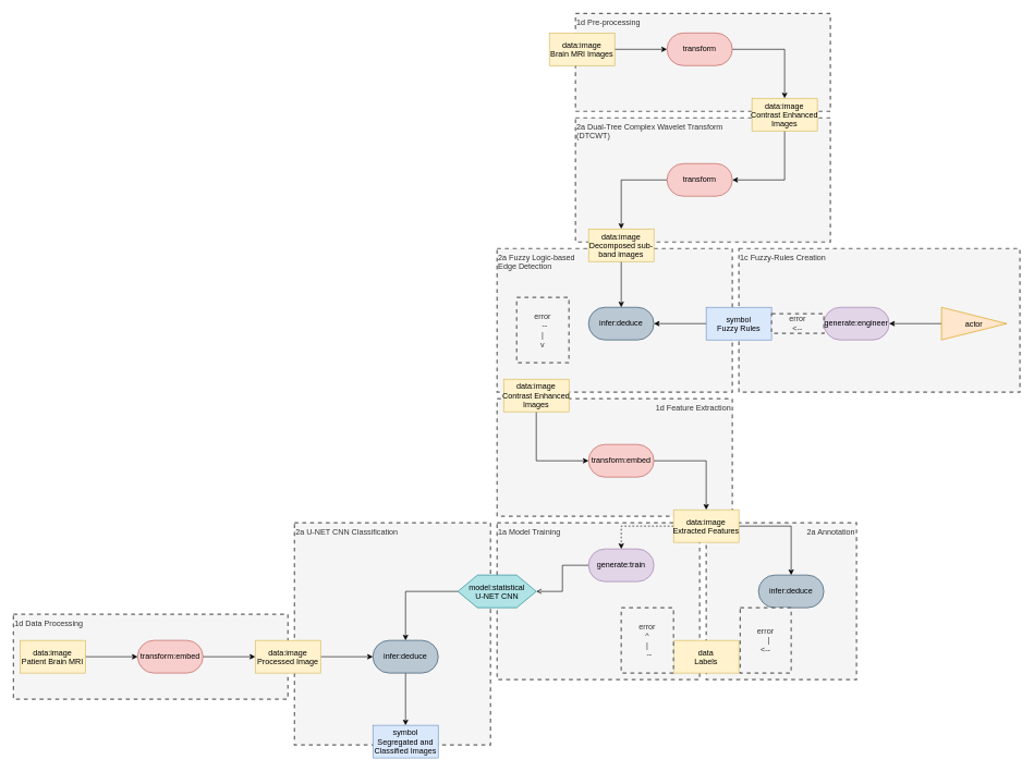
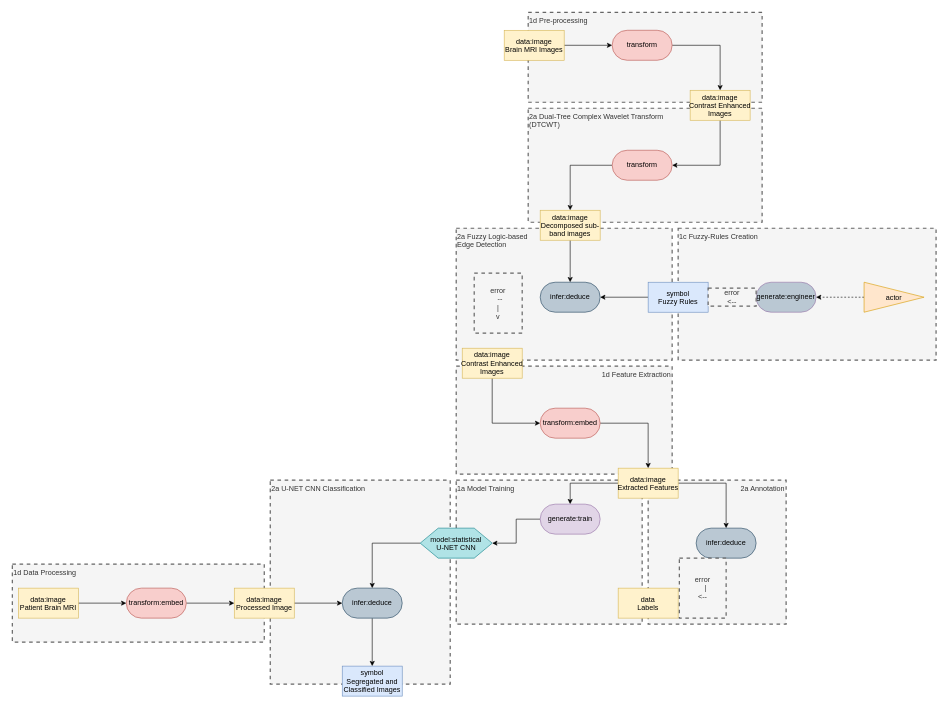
  <mxCell id="0" />
  <mxCell id="1" parent="0" />
  <mxCell id="2" value="1d Data Processing" style="text;html=1;align=left;verticalAlign=top;whiteSpace=wrap;rounded=0;dashed=1;fillColor=#f5f5f5;fontColor=#333333;strokeColor=#666666;strokeWidth=2;" name="text" vertex="1" parent="1"><mxGeometry x="20" y="940" width="420" height="130" as="geometry" /></mxCell>
  <mxCell id="3" value="2a U-NET CNN Classification" style="text;html=1;align=left;verticalAlign=top;whiteSpace=wrap;rounded=0;dashed=1;fillColor=#f5f5f5;fontColor=#333333;strokeColor=#666666;strokeWidth=2;" name="text" vertex="1" parent="1"><mxGeometry x="450" y="800" width="300" height="340" as="geometry" /></mxCell>
  <mxCell id="4" value="1a Model Training" style="text;html=1;align=left;verticalAlign=top;whiteSpace=wrap;rounded=0;dashed=1;fillColor=#f5f5f5;fontColor=#333333;strokeColor=#666666;strokeWidth=2;" name="text" vertex="1" parent="1"><mxGeometry x="760" y="800" width="310" height="240" as="geometry" /></mxCell>
  <mxCell id="5" value="2a Annotation" style="text;html=1;align=right;verticalAlign=top;whiteSpace=wrap;rounded=0;dashed=1;fillColor=#f5f5f5;fontColor=#333333;strokeColor=#666666;strokeWidth=2;" name="text" vertex="1" parent="1"><mxGeometry x="1080" y="800" width="230" height="240" as="geometry" /></mxCell>
  <mxCell id="6" value="&lt;div&gt;1d Feature Extraction&lt;/div&gt;" style="text;html=1;align=right;verticalAlign=top;whiteSpace=wrap;rounded=0;dashed=1;fillColor=#f5f5f5;fontColor=#333333;strokeColor=#666666;strokeWidth=2;" name="text" vertex="1" parent="1"><mxGeometry x="760" y="610" width="360" height="180" as="geometry" /></mxCell>
  <mxCell id="7" value="1c Fuzzy-Rules Creation" style="text;html=1;align=left;verticalAlign=top;whiteSpace=wrap;rounded=0;dashed=1;fillColor=#f5f5f5;fontColor=#333333;strokeColor=#666666;strokeWidth=2;" name="text" vertex="1" parent="1"><mxGeometry x="1130" y="380" width="430" height="220" as="geometry" /></mxCell>
  <mxCell id="8" value="&lt;div&gt;2a Dual-Tree Complex Wavelet Transform&lt;/div&gt;&lt;div&gt;(DTCWT)&lt;/div&gt;" style="text;html=1;align=left;verticalAlign=top;whiteSpace=wrap;rounded=0;dashed=1;fillColor=#f5f5f5;fontColor=#333333;strokeColor=#666666;strokeWidth=2;" name="text" vertex="1" parent="1"><mxGeometry x="880" y="180" width="390" height="190" as="geometry" /></mxCell>
  <mxCell id="9" value="&lt;div&gt;2a Fuzzy Logic-based&lt;/div&gt;&lt;div&gt;Edge Detection&lt;/div&gt;" style="text;html=1;align=left;verticalAlign=top;whiteSpace=wrap;rounded=0;dashed=1;fillColor=#f5f5f5;fontColor=#333333;strokeColor=#666666;strokeWidth=2;" name="text" vertex="1" parent="1"><mxGeometry x="760" y="380" width="360" height="220" as="geometry" /></mxCell>
  <mxCell id="10" value="1d Pre-processing" style="text;html=1;align=left;verticalAlign=top;whiteSpace=wrap;rounded=0;dashed=1;fillColor=#f5f5f5;fontColor=#333333;strokeColor=#666666;strokeWidth=2;" name="text" vertex="1" parent="1"><mxGeometry x="880" y="20" width="390" height="150" as="geometry" /></mxCell>
  <mxCell id="11" style="edgeStyle=orthogonalEdgeStyle;rounded=0;orthogonalLoop=1;jettySize=auto;html=1;entryX=0;entryY=0.5;entryDx=0;entryDy=0;" edge="1" parent="1" source="12" target="14"><mxGeometry relative="1" as="geometry" /></mxCell>
  <mxCell id="12" value="data:image&#10;Brain MRI Images" style="rectangle;fillColor=#fff2cc;strokeColor=#d6b656;" name="data" vertex="1" parent="1"><mxGeometry x="840" y="50" width="100" height="50" as="geometry" /></mxCell>
  <mxCell id="13" style="edgeStyle=orthogonalEdgeStyle;rounded=0;orthogonalLoop=1;jettySize=auto;html=1;entryX=0.5;entryY=0;entryDx=0;entryDy=0;" edge="1" parent="1" source="14" target="16"><mxGeometry relative="1" as="geometry" /></mxCell>
  <mxCell id="14" value="transform" style="rounded=1;whiteSpace=wrap;html=1;arcSize=50;fillColor=#f8cecc;strokeColor=#b85450;" name="transform" vertex="1" parent="1"><mxGeometry x="1020" y="50" width="100" height="50" as="geometry" /></mxCell>
  <mxCell id="15" style="edgeStyle=orthogonalEdgeStyle;rounded=0;orthogonalLoop=1;jettySize=auto;html=1;exitX=0.5;exitY=1;exitDx=0;exitDy=0;entryX=1;entryY=0.5;entryDx=0;entryDy=0;" edge="1" parent="1" source="16" target="18"><mxGeometry relative="1" as="geometry" /></mxCell>
  <mxCell id="16" value="data:image&#10;Contrast Enhanced&#10;Images" style="rectangle;fillColor=#fff2cc;strokeColor=#d6b656;" name="data" vertex="1" parent="1"><mxGeometry x="1150" y="150" width="100" height="50" as="geometry" /></mxCell>
  <mxCell id="17" style="edgeStyle=orthogonalEdgeStyle;rounded=0;orthogonalLoop=1;jettySize=auto;html=1;exitX=0;exitY=0.5;exitDx=0;exitDy=0;entryX=0.5;entryY=0;entryDx=0;entryDy=0;" edge="1" parent="1" source="18" target="20"><mxGeometry relative="1" as="geometry" /></mxCell>
  <mxCell id="18" value="transform" style="rounded=1;whiteSpace=wrap;html=1;arcSize=50;fillColor=#f8cecc;strokeColor=#b85450;" name="transform" vertex="1" parent="1"><mxGeometry x="1020" y="250" width="100" height="50" as="geometry" /></mxCell>
  <mxCell id="19" style="edgeStyle=orthogonalEdgeStyle;rounded=0;orthogonalLoop=1;jettySize=auto;html=1;exitX=0.5;exitY=1;exitDx=0;exitDy=0;entryX=0.5;entryY=0;entryDx=0;entryDy=0;" edge="1" parent="1" source="20" target="21"><mxGeometry relative="1" as="geometry" /></mxCell>
  <mxCell id="20" value="data:image&#10;Decomposed sub-&#10;band images" style="rectangle;fillColor=#fff2cc;strokeColor=#d6b656;" name="data" vertex="1" parent="1"><mxGeometry x="900" y="350" width="100" height="50" as="geometry" /></mxCell>
  <mxCell id="21" value="infer:deduce" style="rounded=1;whiteSpace=wrap;html=1;arcSize=50;fillColor=#bac8d3;strokeColor=#23445d;" name="infer:deduce" vertex="1" parent="1"><mxGeometry x="900" y="470" width="100" height="50" as="geometry" /></mxCell>
  <mxCell id="22" style="edgeStyle=orthogonalEdgeStyle;rounded=0;orthogonalLoop=1;jettySize=auto;html=1;entryX=1;entryY=0.5;entryDx=0;entryDy=0;" edge="1" parent="1" source="23" target="21"><mxGeometry relative="1" as="geometry" /></mxCell>
  <mxCell id="23" value="symbol&#10;Fuzzy Rules" style="rectangle;fillColor=#dae8fc;strokeColor=#6c8ebf;" name="symbol" vertex="1" parent="1"><mxGeometry x="1080" y="470" width="100" height="50" as="geometry" /></mxCell>
- <mxCell id="24" value="generate:engineer" style="rounded=1;whiteSpace=wrap;html=1;arcSize=50;fillColor=#e1d5e7;strokeColor=#9673a6;" name="generate:engineer" vertex="1" parent="1"><mxGeometry x="1260" y="470" width="100" height="50" as="geometry" /></mxCell>
- <mxCell id="25" style="edgeStyle=orthogonalEdgeStyle;rounded=0;orthogonalLoop=1;jettySize=auto;html=1;exitX=0;exitY=0.5;exitDx=0;exitDy=0;entryX=1;entryY=0.5;entryDx=0;entryDy=0;" edge="1" parent="1" source="26" target="24"><mxGeometry relative="1" as="geometry" /></mxCell>
+ <mxCell id="24" value="generate:engineer" style="rounded=1;whiteSpace=wrap;html=1;arcSize=50;fillColor=#bac8d3;strokeColor=#9673a6;" name="generate:engineer" vertex="1" parent="1"><mxGeometry x="1260" y="470" width="100" height="50" as="geometry" /></mxCell>
+ <mxCell id="25" style="edgeStyle=orthogonalEdgeStyle;rounded=0;orthogonalLoop=1;jettySize=auto;html=1;exitX=0;exitY=0.5;exitDx=0;exitDy=0;entryX=1;entryY=0.5;entryDx=0;entryDy=0;dashed=1;" edge="1" parent="1" source="26" target="24"><mxGeometry relative="1" as="geometry" /></mxCell>
  <mxCell id="26" value="actor" style="triangle;fillColor=#ffe6cc;strokeColor=#d79b00;" name="actor" vertex="1" parent="1"><mxGeometry x="1440" y="470" width="100" height="50" as="geometry" /></mxCell>
  <mxCell id="27" value="&lt;div&gt;error&lt;/div&gt;&lt;div&gt;&amp;lt;--&lt;/div&gt;" style="text;html=1;align=center;verticalAlign=middle;whiteSpace=wrap;rounded=0;dashed=1;fillColor=#f5f5f5;fontColor=#333333;strokeColor=#666666;strokeWidth=2;" name="text" vertex="1" parent="1"><mxGeometry x="1180" y="480" width="80" height="30" as="geometry" /></mxCell>
  <mxCell id="28" style="edgeStyle=orthogonalEdgeStyle;rounded=0;orthogonalLoop=1;jettySize=auto;html=1;exitX=0.5;exitY=1;exitDx=0;exitDy=0;entryX=0;entryY=0.5;entryDx=0;entryDy=0;" edge="1" parent="1" source="29" target="32"><mxGeometry relative="1" as="geometry" /></mxCell>
  <mxCell id="29" value="data:image&#10;Contrast Enhanced&#10;Images" style="rectangle;fillColor=#fff2cc;strokeColor=#d6b656;" name="data" vertex="1" parent="1"><mxGeometry x="770" y="580" width="100" height="50" as="geometry" /></mxCell>
  <mxCell id="30" value="&lt;div&gt;error&lt;/div&gt;&lt;div&gt;&amp;nbsp; --&lt;/div&gt;&lt;div&gt;|&lt;/div&gt;&lt;div&gt;v&lt;/div&gt;" style="text;html=1;align=center;verticalAlign=middle;whiteSpace=wrap;rounded=0;dashed=1;fillColor=#f5f5f5;fontColor=#333333;strokeColor=#666666;strokeWidth=2;" name="text" vertex="1" parent="1"><mxGeometry x="790" y="455" width="80" height="100" as="geometry" /></mxCell>
  <mxCell id="31" style="edgeStyle=orthogonalEdgeStyle;rounded=0;orthogonalLoop=1;jettySize=auto;html=1;exitX=1;exitY=0.5;exitDx=0;exitDy=0;entryX=0.5;entryY=0;entryDx=0;entryDy=0;" edge="1" parent="1" source="32" target="35"><mxGeometry relative="1" as="geometry" /></mxCell>
  <mxCell id="32" value="transform:embed" style="rounded=1;whiteSpace=wrap;html=1;arcSize=50;fillColor=#f8cecc;strokeColor=#b85450;" name="transform" vertex="1" parent="1"><mxGeometry x="900" y="680" width="100" height="50" as="geometry" /></mxCell>
  <mxCell id="33" style="edgeStyle=orthogonalEdgeStyle;rounded=0;orthogonalLoop=1;jettySize=auto;html=1;exitX=1;exitY=0.5;exitDx=0;exitDy=0;entryX=0.5;entryY=0;entryDx=0;entryDy=0;" edge="1" parent="1" source="35" target="36"><mxGeometry relative="1" as="geometry" /></mxCell>
- <mxCell id="34" style="edgeStyle=orthogonalEdgeStyle;rounded=0;orthogonalLoop=1;jettySize=auto;html=1;exitX=0;exitY=0.5;exitDx=0;exitDy=0;entryX=0.5;entryY=0;entryDx=0;entryDy=0;dashed=1;" edge="1" parent="1" source="35" target="40"><mxGeometry relative="1" as="geometry" /></mxCell>
+ <mxCell id="34" style="edgeStyle=orthogonalEdgeStyle;rounded=0;orthogonalLoop=1;jettySize=auto;html=1;exitX=0;exitY=0.5;exitDx=0;exitDy=0;entryX=0.5;entryY=0;entryDx=0;entryDy=0;" edge="1" parent="1" source="35" target="40"><mxGeometry relative="1" as="geometry" /></mxCell>
  <mxCell id="35" value="data:image&#10;Extracted Features" style="rectangle;fillColor=#fff2cc;strokeColor=#d6b656;" name="data" vertex="1" parent="1"><mxGeometry x="1030" y="780" width="100" height="50" as="geometry" /></mxCell>
  <mxCell id="36" value="infer:deduce" style="rounded=1;whiteSpace=wrap;html=1;arcSize=50;fillColor=#bac8d3;strokeColor=#23445d;" name="infer:deduce" vertex="1" parent="1"><mxGeometry x="1160" y="880" width="100" height="50" as="geometry" /></mxCell>
  <mxCell id="37" value="data&#10;Labels" style="rectangle;fillColor=#fff2cc;strokeColor=#d6b656;" name="data" vertex="1" parent="1"><mxGeometry x="1030" y="980" width="100" height="50" as="geometry" /></mxCell>
  <mxCell id="38" value="&lt;div&gt;error&lt;/div&gt;&lt;div&gt;&amp;nbsp;&amp;nbsp; |&lt;/div&gt;&lt;div&gt;&amp;lt;--&lt;/div&gt;" style="text;html=1;align=center;verticalAlign=middle;whiteSpace=wrap;rounded=0;dashed=1;fillColor=#f5f5f5;fontColor=#333333;strokeColor=#666666;strokeWidth=2;" name="text" vertex="1" parent="1"><mxGeometry x="1132" y="930" width="78" height="100" as="geometry" /></mxCell>
- <mxCell id="39" style="edgeStyle=orthogonalEdgeStyle;rounded=0;orthogonalLoop=1;jettySize=auto;html=1;exitX=0;exitY=0.5;exitDx=0;exitDy=0;entryX=1;entryY=0.5;entryDx=0;entryDy=0;endArrow=open;" edge="1" parent="1" source="40" target="43"><mxGeometry relative="1" as="geometry" /></mxCell>
+ <mxCell id="39" style="edgeStyle=orthogonalEdgeStyle;rounded=0;orthogonalLoop=1;jettySize=auto;html=1;exitX=0;exitY=0.5;exitDx=0;exitDy=0;entryX=1;entryY=0.5;entryDx=0;entryDy=0;" edge="1" parent="1" source="40" target="43"><mxGeometry relative="1" as="geometry" /></mxCell>
  <mxCell id="40" value="generate:train" style="rounded=1;whiteSpace=wrap;html=1;arcSize=50;fillColor=#e1d5e7;strokeColor=#9673a6;" name="generate:train" vertex="1" parent="1"><mxGeometry x="900" y="840" width="100" height="50" as="geometry" /></mxCell>
- <mxCell id="41" value="&lt;div&gt;error&lt;/div&gt;&lt;div&gt;^&lt;/div&gt;&lt;div&gt;|&lt;/div&gt;&lt;div&gt;&amp;nbsp; --&lt;/div&gt;" style="text;html=1;align=center;verticalAlign=middle;whiteSpace=wrap;rounded=0;dashed=1;fillColor=#f5f5f5;fontColor=#333333;strokeColor=#666666;strokeWidth=2;" name="text" vertex="1" parent="1"><mxGeometry x="950" y="930" width="80" height="100" as="geometry" /></mxCell>
  <mxCell id="42" style="edgeStyle=orthogonalEdgeStyle;rounded=0;orthogonalLoop=1;jettySize=auto;html=1;exitX=0;exitY=0.5;exitDx=0;exitDy=0;entryX=0.5;entryY=0;entryDx=0;entryDy=0;" edge="1" parent="1" source="43" target="45"><mxGeometry relative="1" as="geometry" /></mxCell>
  <mxCell id="43" value="model:statistical&#10;U-NET CNN" style="shape=hexagon;perimeter=hexagonPerimeter2;fillColor=#b0e3e6;strokeColor=#0e8088;" name="model" vertex="1" parent="1"><mxGeometry x="700" y="880" width="120" height="50" as="geometry" /></mxCell>
  <mxCell id="44" style="edgeStyle=orthogonalEdgeStyle;rounded=0;orthogonalLoop=1;jettySize=auto;html=1;entryX=0.5;entryY=0;entryDx=0;entryDy=0;" edge="1" parent="1" source="45" target="46"><mxGeometry relative="1" as="geometry" /></mxCell>
  <mxCell id="45" value="infer:deduce" style="rounded=1;whiteSpace=wrap;html=1;arcSize=50;fillColor=#bac8d3;strokeColor=#23445d;" name="infer:deduce" vertex="1" parent="1"><mxGeometry x="570" y="980" width="100" height="50" as="geometry" /></mxCell>
  <mxCell id="46" value="symbol&#10;Segregated and&#10;Classified Images" style="rectangle;fillColor=#dae8fc;strokeColor=#6c8ebf;" name="symbol" vertex="1" parent="1"><mxGeometry x="570" y="1110" width="100" height="50" as="geometry" /></mxCell>
  <mxCell id="47" style="edgeStyle=orthogonalEdgeStyle;rounded=0;orthogonalLoop=1;jettySize=auto;html=1;entryX=0;entryY=0.5;entryDx=0;entryDy=0;" edge="1" parent="1" source="48" target="45"><mxGeometry relative="1" as="geometry" /></mxCell>
  <mxCell id="48" value="data:image&#10;Processed Image" style="rectangle;fillColor=#fff2cc;strokeColor=#d6b656;" name="data" vertex="1" parent="1"><mxGeometry x="390" y="980" width="100" height="50" as="geometry" /></mxCell>
  <mxCell id="49" style="edgeStyle=orthogonalEdgeStyle;rounded=0;orthogonalLoop=1;jettySize=auto;html=1;entryX=0;entryY=0.5;entryDx=0;entryDy=0;" edge="1" parent="1" source="50" target="48"><mxGeometry relative="1" as="geometry" /></mxCell>
  <mxCell id="50" value="transform:embed" style="rounded=1;whiteSpace=wrap;html=1;arcSize=50;fillColor=#f8cecc;strokeColor=#b85450;" name="transform" vertex="1" parent="1"><mxGeometry x="210" y="980" width="100" height="50" as="geometry" /></mxCell>
  <mxCell id="51" style="edgeStyle=orthogonalEdgeStyle;rounded=0;orthogonalLoop=1;jettySize=auto;html=1;entryX=0;entryY=0.5;entryDx=0;entryDy=0;" edge="1" parent="1" source="52" target="50"><mxGeometry relative="1" as="geometry" /></mxCell>
  <mxCell id="52" value="data:image&#10;Patient Brain MRI" style="rectangle;fillColor=#fff2cc;strokeColor=#d6b656;" name="data" vertex="1" parent="1"><mxGeometry x="30" y="980" width="100" height="50" as="geometry" /></mxCell>
